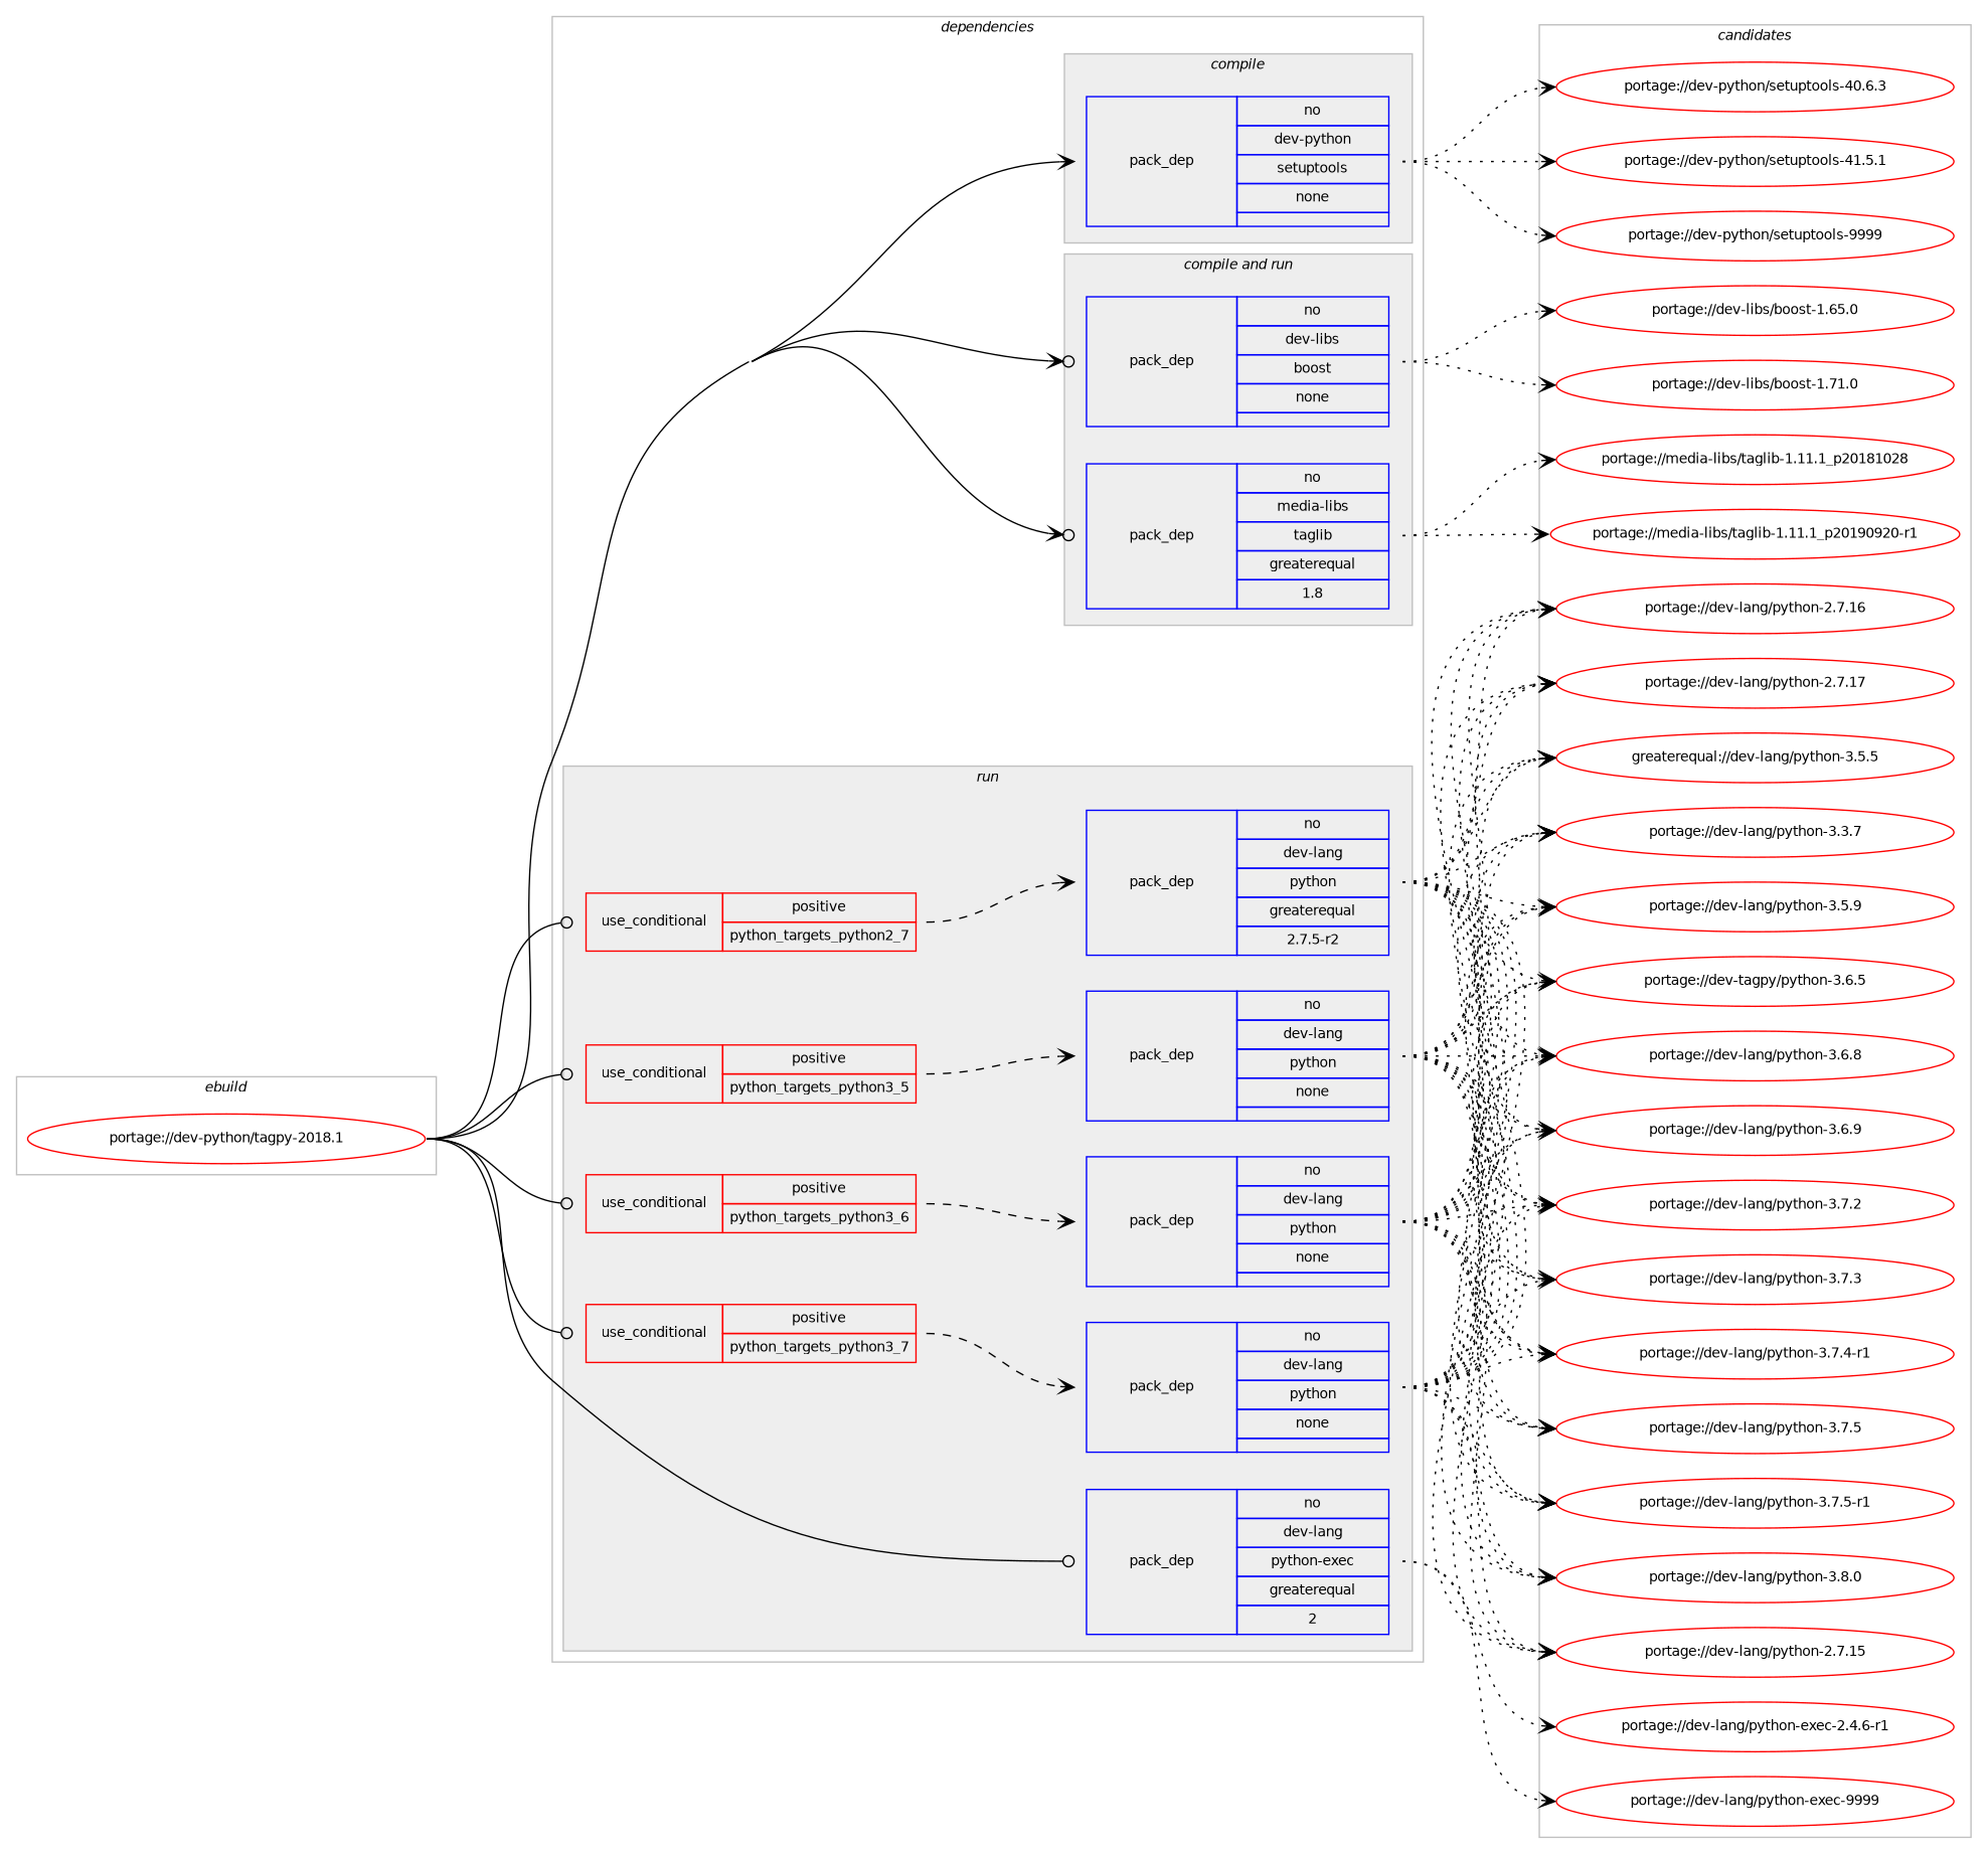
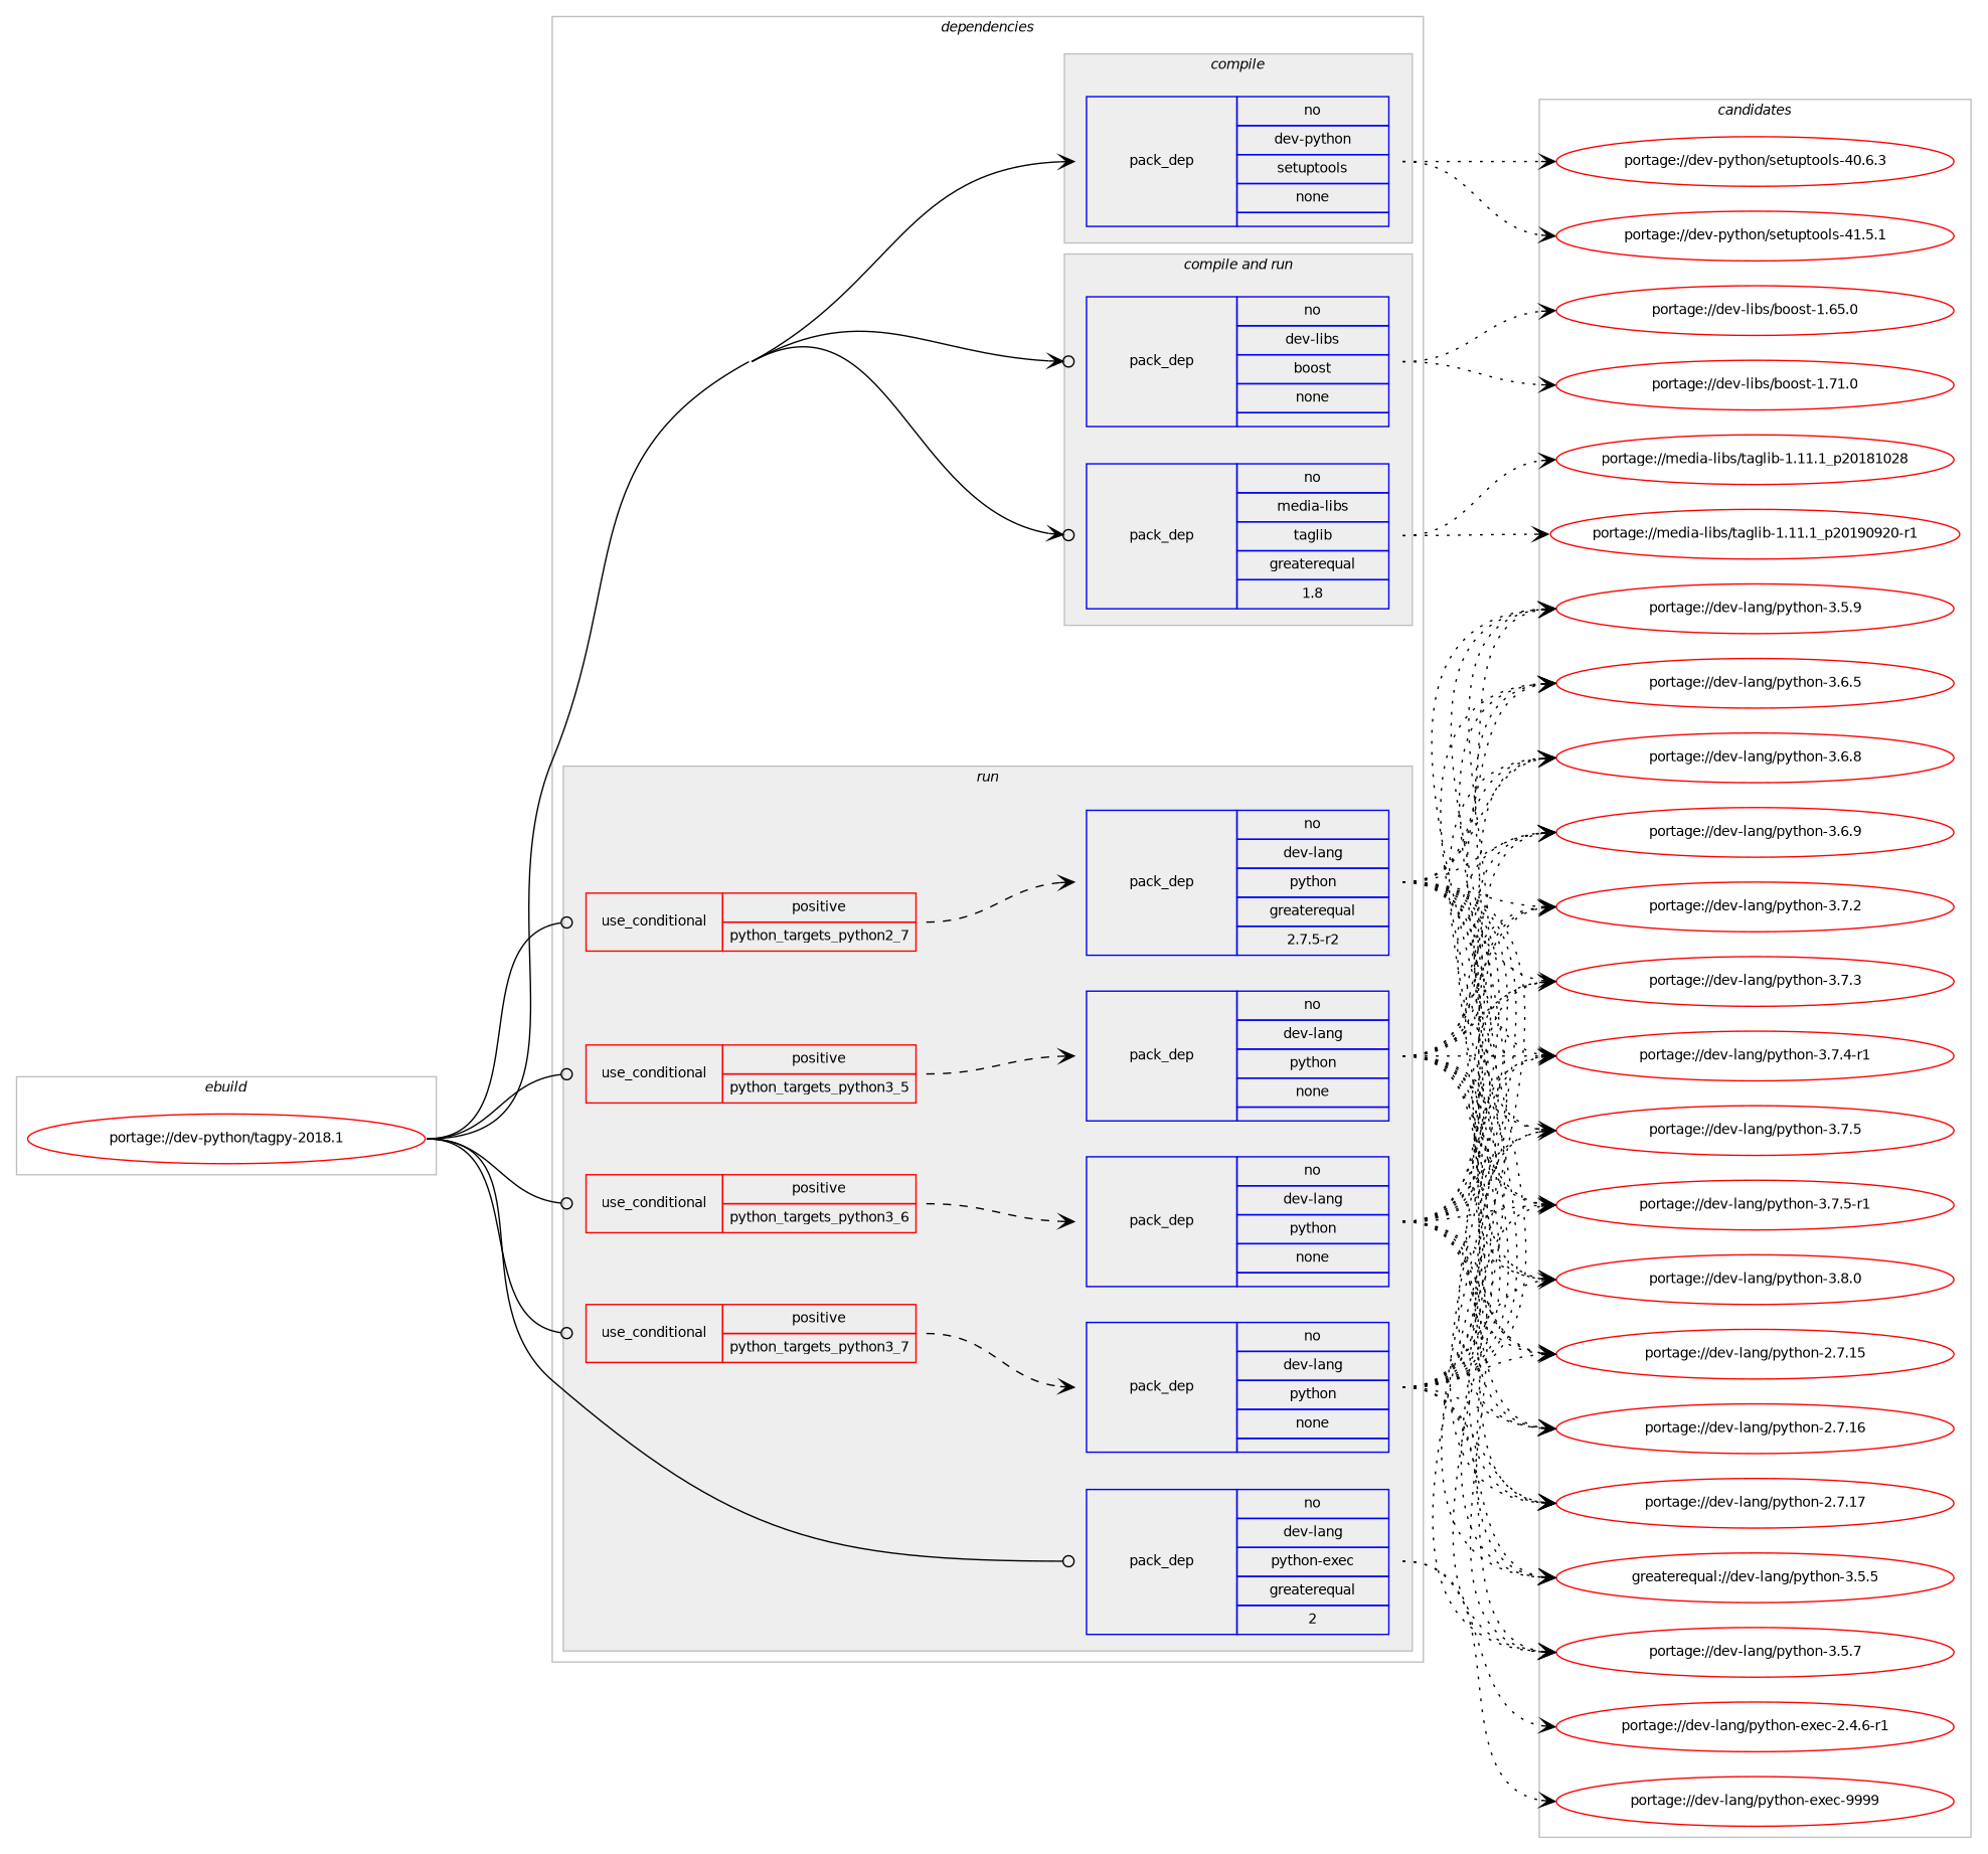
  digraph {
    compound=true
    concentrate=true
    fontname=Helvetica
    fontsize=10
    newrank=true
    rankdir=LR
    ranksep=1.5
    node [color=red fontname=Helvetica fontsize=10]
    edge [arrowhead=vee headport=w style=dotted tailport=e weight=100]
    n1 [label="portage://dev-python/tagpy-2018.1" width=4]
    n2 [color=blue label=<<TABLE BORDER="0" CELLBORDER="1" CELLSPACING="0" CELLPADDING="4" WIDTH="220"><TR><TD ROWSPAN="6" CELLPADDING="30">pack_dep</TD></TR><TR><TD WIDTH="110">no</TD></TR><TR><TD>dev-python</TD></TR><TR><TD>setuptools</TD></TR><TR><TD>none</TD></TR><TR><TD></TD></TR></TABLE>> shape=none]
    n3 [color=blue label=<<TABLE BORDER="0" CELLBORDER="1" CELLSPACING="0" CELLPADDING="4" WIDTH="220"><TR><TD ROWSPAN="6" CELLPADDING="30">pack_dep</TD></TR><TR><TD WIDTH="110">no</TD></TR><TR><TD>dev-libs</TD></TR><TR><TD>boost</TD></TR><TR><TD>none</TD></TR><TR><TD></TD></TR></TABLE>> shape=none]
    n4 [color=blue label=<<TABLE BORDER="0" CELLBORDER="1" CELLSPACING="0" CELLPADDING="4" WIDTH="220"><TR><TD ROWSPAN="6" CELLPADDING="30">pack_dep</TD></TR><TR><TD WIDTH="110">no</TD></TR><TR><TD>media-libs</TD></TR><TR><TD>taglib</TD></TR><TR><TD>greaterequal</TD></TR><TR><TD>1.8</TD></TR></TABLE>> shape=none]
    n5 [color=blue label=<<TABLE BORDER="0" CELLBORDER="1" CELLSPACING="0" CELLPADDING="4" WIDTH="220"><TR><TD ROWSPAN="6" CELLPADDING="30">pack_dep</TD></TR><TR><TD WIDTH="110">no</TD></TR><TR><TD>dev-lang</TD></TR><TR><TD>python</TD></TR><TR><TD>greaterequal</TD></TR><TR><TD>2.7.5-r2</TD></TR></TABLE>> shape=none]
    n6 [label=<<TABLE BORDER="0" CELLBORDER="1" CELLSPACING="0" CELLPADDING="4"><TR><TD ROWSPAN="3" CELLPADDING="10">use_conditional</TD></TR><TR><TD>positive</TD></TR><TR><TD>python_targets_python2_7</TD></TR></TABLE>> shape=none]
    n7 [color=blue label=<<TABLE BORDER="0" CELLBORDER="1" CELLSPACING="0" CELLPADDING="4" WIDTH="220"><TR><TD ROWSPAN="6" CELLPADDING="30">pack_dep</TD></TR><TR><TD WIDTH="110">no</TD></TR><TR><TD>dev-lang</TD></TR><TR><TD>python</TD></TR><TR><TD>none</TD></TR><TR><TD></TD></TR></TABLE>> shape=none]
    n8 [label=<<TABLE BORDER="0" CELLBORDER="1" CELLSPACING="0" CELLPADDING="4"><TR><TD ROWSPAN="3" CELLPADDING="10">use_conditional</TD></TR><TR><TD>positive</TD></TR><TR><TD>python_targets_python3_5</TD></TR></TABLE>> shape=none]
    n9 [color=blue label=<<TABLE BORDER="0" CELLBORDER="1" CELLSPACING="0" CELLPADDING="4" WIDTH="220"><TR><TD ROWSPAN="6" CELLPADDING="30">pack_dep</TD></TR><TR><TD WIDTH="110">no</TD></TR><TR><TD>dev-lang</TD></TR><TR><TD>python</TD></TR><TR><TD>none</TD></TR><TR><TD></TD></TR></TABLE>> shape=none]
    n10 [label=<<TABLE BORDER="0" CELLBORDER="1" CELLSPACING="0" CELLPADDING="4"><TR><TD ROWSPAN="3" CELLPADDING="10">use_conditional</TD></TR><TR><TD>positive</TD></TR><TR><TD>python_targets_python3_6</TD></TR></TABLE>> shape=none]
    n11 [color=blue label=<<TABLE BORDER="0" CELLBORDER="1" CELLSPACING="0" CELLPADDING="4" WIDTH="220"><TR><TD ROWSPAN="6" CELLPADDING="30">pack_dep</TD></TR><TR><TD WIDTH="110">no</TD></TR><TR><TD>dev-lang</TD></TR><TR><TD>python</TD></TR><TR><TD>none</TD></TR><TR><TD></TD></TR></TABLE>> shape=none]
    n12 [label=<<TABLE BORDER="0" CELLBORDER="1" CELLSPACING="0" CELLPADDING="4"><TR><TD ROWSPAN="3" CELLPADDING="10">use_conditional</TD></TR><TR><TD>positive</TD></TR><TR><TD>python_targets_python3_7</TD></TR></TABLE>> shape=none]
    n13 [color=blue label=<<TABLE BORDER="0" CELLBORDER="1" CELLSPACING="0" CELLPADDING="4" WIDTH="220"><TR><TD ROWSPAN="6" CELLPADDING="30">pack_dep</TD></TR><TR><TD WIDTH="110">no</TD></TR><TR><TD>dev-lang</TD></TR><TR><TD>python-exec</TD></TR><TR><TD>greaterequal</TD></TR><TR><TD>2</TD></TR></TABLE>> shape=none]
    n14 [label="portage://dev-python/setuptools-40.6.3" width=4]
    n15 [label="portage://dev-python/setuptools-41.5.1" width=4]
-   n16 [label="portage://dev-python/setuptools-9999" width=4]
    n17 [label="portage://dev-libs/boost-1.65.0" width=4]
    n18 [label="portage://dev-libs/boost-1.71.0" width=4]
    n19 [label="portage://media-libs/taglib-1.11.1_p20181028" width=4]
    n20 [label="portage://media-libs/taglib-1.11.1_p20190920-r1" width=4]
    n21 [label="portage://dev-lang/python-2.7.15" width=4]
    n22 [label="portage://dev-lang/python-2.7.16" width=4]
    n23 [label="portage://dev-lang/python-2.7.17" width=4]
    n24 [label="greaterequal://dev-lang/python-3.5.5" width=4]
-   n25 [label="portage://dev-lang/python-3.3.7" width=4]
+   n25 [label="portage://dev-lang/python-3.5.7" width=4]
    n26 [label="portage://dev-lang/python-3.5.9" width=4]
-   n27 [label="portage://dev-tagpy/python-3.6.5" width=4]
+   n27 [label="portage://dev-lang/python-3.6.5" width=4]
    n28 [label="portage://dev-lang/python-3.6.8" width=4]
    n29 [label="portage://dev-lang/python-3.6.9" width=4]
    n30 [label="portage://dev-lang/python-3.7.2" width=4]
    n31 [label="portage://dev-lang/python-3.7.3" width=4]
    n32 [label="portage://dev-lang/python-3.7.4-r1" width=4]
    n33 [label="portage://dev-lang/python-3.7.5" width=4]
    n34 [label="portage://dev-lang/python-3.7.5-r1" width=4]
    n35 [label="portage://dev-lang/python-3.8.0" width=4]
    n36 [label="portage://dev-lang/python-exec-2.4.6-r1" width=4]
    n37 [label="portage://dev-lang/python-exec-9999" width=4]
    subgraph cluster_1 {
      color=gray
      label=<<i>ebuild</i>>
      rank=same
      n1
    }
    subgraph cluster_2 {
      color=gray
      label=<<i>dependencies</i>>
      subgraph cluster_3 {
        color=gray
        fillcolor="#eeeeee"
        label=<<i>compile</i>>
        style=filled
        subgraph sub_4 {
          color=gray
          fillcolor="#eeeeee"
          label=<<i>compile</i>>
          style=filled
          n2
        }
      }
      subgraph cluster_5 {
        color=gray
        fillcolor="#eeeeee"
        label=<<i>compile and run</i>>
        style=filled
        subgraph sub_6 {
          color=gray
          fillcolor="#eeeeee"
          label=<<i>compile and run</i>>
          style=filled
          n3
        }
        subgraph sub_7 {
          color=gray
          fillcolor="#eeeeee"
          label=<<i>compile and run</i>>
          style=filled
          n4
        }
      }
      subgraph cluster_8 {
        color=gray
        fillcolor="#eeeeee"
        label=<<i>run</i>>
        style=filled
        subgraph sub_9 {
          color=gray
          fillcolor="#eeeeee"
          label=<<i>run</i>>
          style=filled
          n6
          subgraph sub_10 {
            color=gray
            fillcolor="#eeeeee"
            label=<<i>run</i>>
            style=filled
            n5
          }
        }
        subgraph sub_11 {
          color=gray
          fillcolor="#eeeeee"
          label=<<i>run</i>>
          style=filled
          n8
          subgraph sub_12 {
            color=gray
            fillcolor="#eeeeee"
            label=<<i>run</i>>
            style=filled
            n7
          }
        }
        subgraph sub_13 {
          color=gray
          fillcolor="#eeeeee"
          label=<<i>run</i>>
          style=filled
          n10
          subgraph sub_14 {
            color=gray
            fillcolor="#eeeeee"
            label=<<i>run</i>>
            style=filled
            n9
          }
        }
        subgraph sub_15 {
          color=gray
          fillcolor="#eeeeee"
          label=<<i>run</i>>
          style=filled
          n12
          subgraph sub_16 {
            color=gray
            fillcolor="#eeeeee"
            label=<<i>run</i>>
            style=filled
            n11
          }
        }
        subgraph sub_17 {
          color=gray
          fillcolor="#eeeeee"
          label=<<i>run</i>>
          style=filled
          n13
        }
      }
    }
    subgraph cluster_18 {
      color=gray
      label=<<i>candidates</i>>
      rank=same
      subgraph sub_19 {
        color=black
        label=<<i>candidates</i>>
        nodesep=1
        rank=same
        n14
        n15
-       n16
      }
      subgraph sub_20 {
        color=black
        label=<<i>candidates</i>>
        nodesep=1
        rank=same
        n17
        n18
      }
      subgraph sub_21 {
        color=black
        label=<<i>candidates</i>>
        nodesep=1
        rank=same
        n19
        n20
      }
      subgraph sub_22 {
        color=black
        label=<<i>candidates</i>>
        nodesep=1
        rank=same
        n21
        n22
        n23
        n24
        n25
        n26
        n27
        n28
        n29
        n30
        n31
        n32
        n33
        n34
        n35
      }
      subgraph sub_23 {
        color=black
        label=<<i>candidates</i>>
        nodesep=1
        rank=same
        n21
        n22
        n23
        n24
        n25
        n26
        n27
        n28
        n29
        n30
        n31
        n32
        n33
        n34
        n35
      }
      subgraph sub_24 {
        color=black
        label=<<i>candidates</i>>
        nodesep=1
        rank=same
        n21
        n22
        n23
        n24
        n25
        n26
        n27
        n28
        n29
        n30
        n31
        n32
        n33
        n34
        n35
      }
      subgraph sub_25 {
        color=black
        label=<<i>candidates</i>>
        nodesep=1
        rank=same
        n21
        n22
        n23
        n24
        n25
        n26
        n27
        n28
        n29
        n30
        n31
        n32
        n33
        n34
        n35
      }
      subgraph sub_26 {
        color=black
        label=<<i>candidates</i>>
        nodesep=1
        rank=same
        n36
        n37
      }
    }
    n1 -> n2 [style=solid weight=20]
    n1 -> n3 [arrowhead=odotvee style=solid weight=20]
    n1 -> n4 [arrowhead=odotvee style=solid weight=20]
    n1 -> n6 [arrowhead=odot style=solid weight=20]
    n1 -> n8 [arrowhead=odot style=solid weight=20]
    n1 -> n10 [arrowhead=odot style=solid weight=20]
    n1 -> n12 [arrowhead=odot style=solid weight=20]
    n1 -> n13 [arrowhead=odot style=solid weight=20]
    n2 -> n14
    n2 -> n15
-   n2 -> n16
    n3 -> n17
    n3 -> n18
    n4 -> n19
    n4 -> n20
    n5 -> n21
    n5 -> n22
    n5 -> n23
    n5 -> n24
    n5 -> n25
    n5 -> n26
    n5 -> n27
    n5 -> n28
    n5 -> n29
    n5 -> n30
    n5 -> n31
    n5 -> n32
    n5 -> n33
    n5 -> n34
    n5 -> n35
    n6 -> n5 [style=dashed weight=20]
    n7 -> n21
    n7 -> n22
    n7 -> n23
    n7 -> n24
    n7 -> n25
    n7 -> n26
    n7 -> n27
    n7 -> n28
    n7 -> n29
    n7 -> n30
    n7 -> n31
    n7 -> n32
    n7 -> n33
    n7 -> n34
    n7 -> n35
    n8 -> n7 [style=dashed weight=20]
    n9 -> n21
    n9 -> n22
    n9 -> n23
    n9 -> n24
    n9 -> n25
    n9 -> n26
    n9 -> n27
    n9 -> n28
    n9 -> n29
    n9 -> n30
    n9 -> n31
    n9 -> n32
    n9 -> n33
    n9 -> n34
    n9 -> n35
    n10 -> n9 [style=dashed weight=20]
    n11 -> n21
    n11 -> n22
    n11 -> n23
    n11 -> n24
    n11 -> n25
    n11 -> n26
    n11 -> n27
    n11 -> n28
    n11 -> n29
    n11 -> n30
    n11 -> n31
    n11 -> n32
    n11 -> n33
    n11 -> n34
    n11 -> n35
    n12 -> n11 [style=dashed weight=20]
    n13 -> n36
    n13 -> n37
  }
